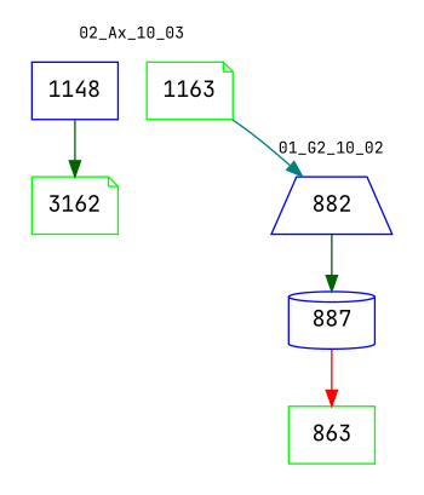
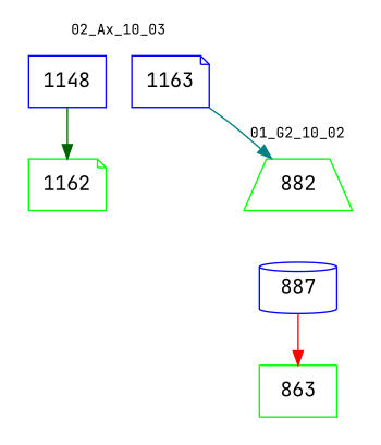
  digraph {
    fontname="JetBrains Mono"
    node [color=green fontname="JetBrains Mono" shape=note]
    edge [color=darkgreen fontname="JetBrains Mono"]
-   n1 [label=1163]
+   n1 [color=blue label=1163]
    n2 [color=blue label=1148 shape=box]
-   n3 [label=3162]
-   n4 [color=blue label=882 shape=trapezium]
+   n3 [label=1162]
+   n4 [label=882 shape=trapezium]
    n5 [color=blue label=887 shape=cylinder]
    n6 [label=863 shape=box]
    subgraph cluster_1 {
      color=white
      fontsize=10
      label="02_Ax_10_03"
      n1
      n2
      n3
    }
    subgraph cluster_2 {
      color=white
      fontsize=10
      label="01_G2_10_02"
      n4
      n5
      n6
    }
    n1 -> n4 [color=teal]
    n2 -> n3
-   n4 -> n5
    n5 -> n6 [color=red]
  }
